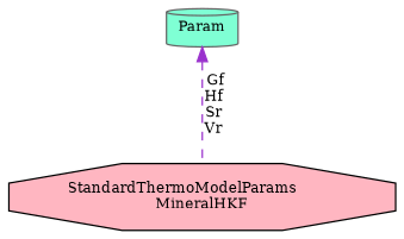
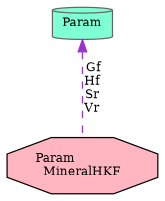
  digraph {
    fontname="DejaVu Serif"
    node [fontname="DejaVu Serif" fontsize=10 style=filled]
-   n1 [color=black fillcolor=lightpink fontcolor=black height=0.2 label="StandardThermoModelParams\lMineralHKF" shape=octagon width=0.4]
+   n1 [color=black fillcolor=lightpink fontcolor=black height=0.2 label="Param\lMineralHKF" shape=octagon width=0.4]
    n2 [color=gray40 height=0.2 label=Param shape=cylinder width=0.4 fillcolor=aquamarine]
    n2 -> n1 [color=darkorchid3 dir=back fontname="DejaVu Serif" fontsize=10 label=" Gf\nHf\nSr\nVr" labelfontname=Helvetica labelfontsize=10 style=dashed]
  }
